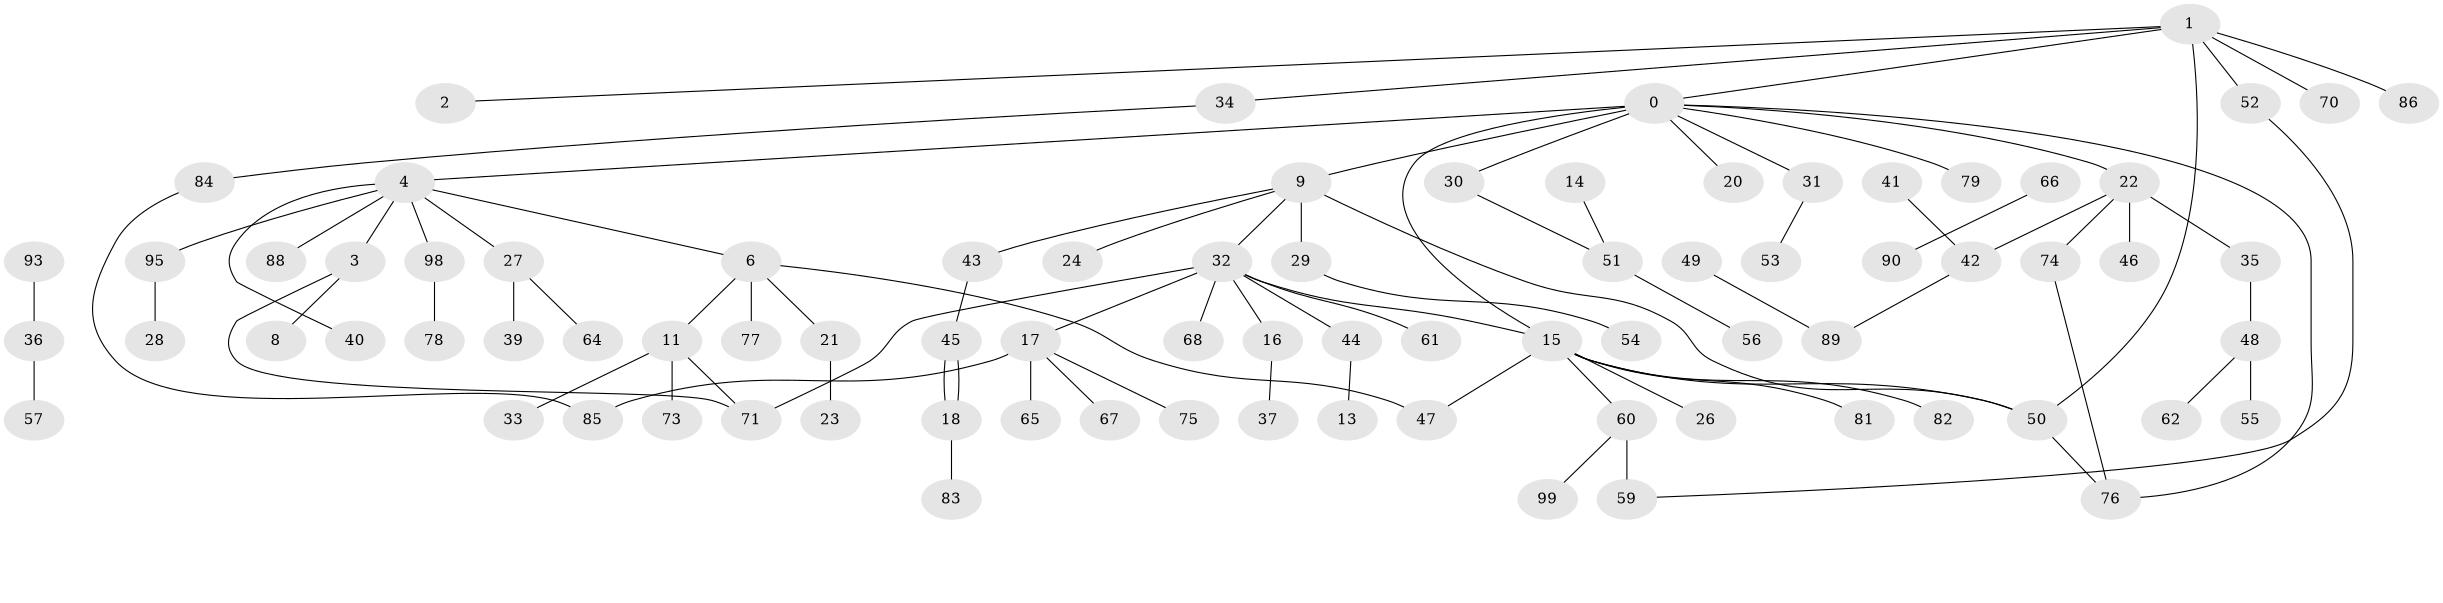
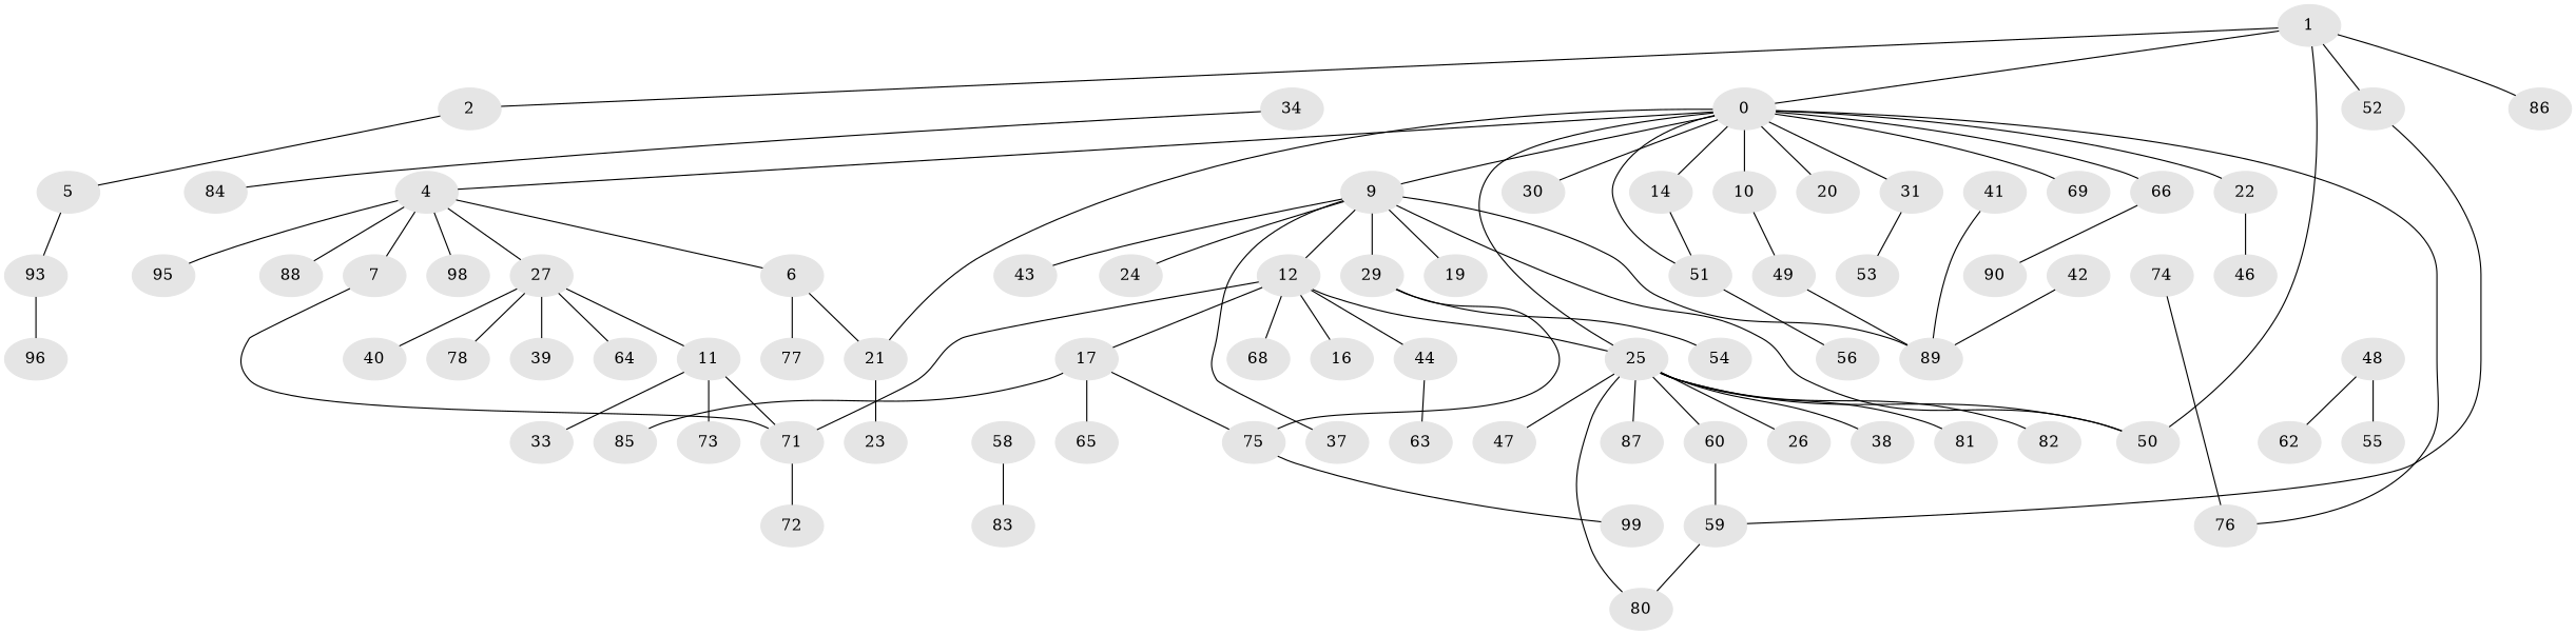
  graph {
    node [color=gray90 style=filled]
    1
    2
    n3 [label=0]
    34
    50
    52
-   70
    86
+   5
    4
    9
+   10
    14
-   15
+   15 [label=25]
    20
    21
    22
    30
    31
    51
    66
-   69 [label=79]
+   69
    76
    84
    59
    n26 [label=93]
    6
-   7 [label=3]
+   7
    n29 [label=98]
    n30 [label=95]
    27
    40
    88
-   12 [label=32]
+   12
+   19
    24
    29
    37
    43
    89
    49
    47
    26
+   38
    60
+   80
    81
    82
+   87
    23
-   35
    42
    46
    74
    53
    56
    90
    11
    77
-   8
    71
-   28
    39
    64
    78
-   36
+   36 [label=96]
    33
    73
+   72
    16
    17
    44
-   61
    68
    75
    54
-   45
    41
    65
-   67
    85
-   63 [label=13]
-   57
+   63
    n84 [label=99]
    48
    55
    62
-   58 [label=18]
+   58
    83
    1 -- 2
    1 -- n3
-   1 -- 34
    1 -- 50
    1 -- 52
-   1 -- 70
    1 -- 86
+   2 -- 5
    n3 -- 4
    n3 -- 9
+   n3 -- 10
+   n3 -- 14
    n3 -- 15
    n3 -- 20
+   n3 -- 21
    n3 -- 22
    n3 -- 30
    n3 -- 31
-   30 -- 51
+   n3 -- 51
+   n3 -- 66
    n3 -- 69
    n3 -- 76
    34 -- 84
-   50 -- 76
    52 -- 59
+   5 -- n26
    4 -- 6
    4 -- 7
    4 -- n29
    4 -- n30
    4 -- 27
-   4 -- 40
+   27 -- 40
    4 -- 88
    9 -- 50
    9 -- 12
+   9 -- 19
    9 -- 24
    9 -- 29
-   16 -- 37
+   9 -- 37
    9 -- 43
+   9 -- 89
+   10 -- 49
    14 -- 51
    15 -- 50
    15 -- 47
    15 -- 26
+   15 -- 38
    15 -- 60
+   15 -- 80
    15 -- 81
    15 -- 82
+   15 -- 87
    21 -- 23
-   22 -- 35
-   22 -- 42
    22 -- 46
-   22 -- 74
    31 -- 53
    51 -- 56
    66 -- 90
-   84 -- 85
+   59 -- 80
    n26 -- 36
    6 -- 21
-   6 -- 47
-   6 -- 11
+   27 -- 11
    6 -- 77
-   7 -- 8
    7 -- 71
-   n30 -- 28
    27 -- 39
    27 -- 64
-   n29 -- 78
+   27 -- 78
    12 -- 15
    12 -- 71
    12 -- 16
    12 -- 17
    12 -- 44
-   12 -- 61
    12 -- 68
+   29 -- 75
    29 -- 54
-   43 -- 45
    49 -- 89
    60 -- 59
-   35 -- 48
    42 -- 89
    74 -- 76
    11 -- 71
    11 -- 33
    11 -- 73
-   36 -- 57
+   71 -- 72
    17 -- 75
    17 -- 65
-   17 -- 67
    17 -- 85
    44 -- 63
-   60 -- n84
-   45 -- 58
-   45 -- 58
-   41 -- 42
+   75 -- n84
+   41 -- 89
    48 -- 55
    48 -- 62
    58 -- 83
  }
